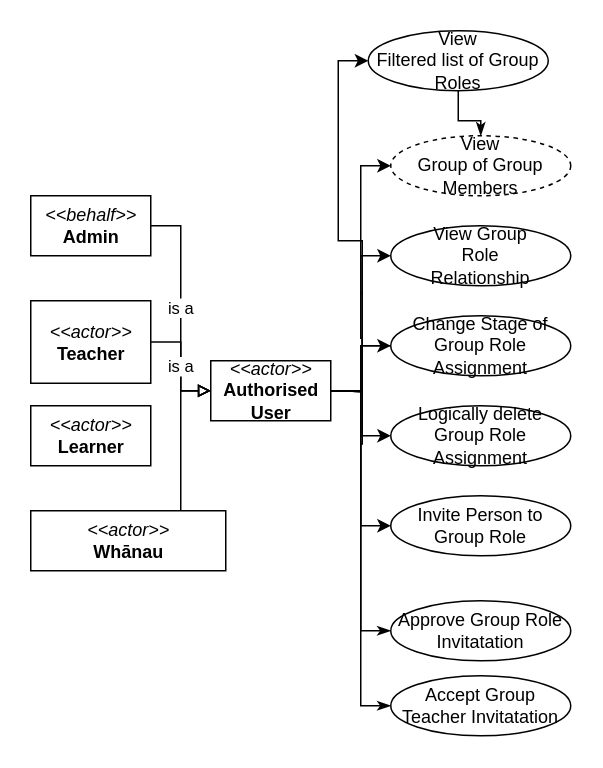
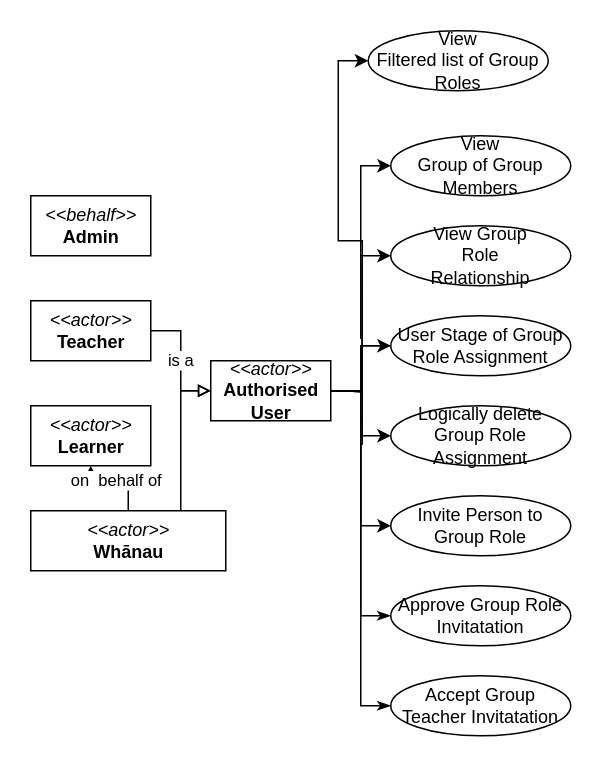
  <mxCell id="0" />
  <mxCell id="1" parent="0" />
  <mxCell id="2" style="edgeStyle=orthogonalEdgeStyle;rounded=0;orthogonalLoop=1;jettySize=auto;html=1;entryX=0;entryY=0.5;entryDx=0;entryDy=0;fontColor=#999999;" parent="1" target="12" edge="1"><mxGeometry relative="1" as="geometry"><mxPoint x="220" y="260" as="sourcePoint" /></mxGeometry></mxCell>
  <mxCell id="3" style="edgeStyle=orthogonalEdgeStyle;rounded=0;orthogonalLoop=1;jettySize=auto;html=1;entryX=0;entryY=0.5;entryDx=0;entryDy=0;fontColor=#999999;" parent="1" target="10" edge="1"><mxGeometry relative="1" as="geometry"><mxPoint x="220" y="260" as="sourcePoint" /></mxGeometry></mxCell>
  <mxCell id="4" style="edgeStyle=orthogonalEdgeStyle;rounded=0;orthogonalLoop=1;jettySize=auto;html=1;entryX=0;entryY=0.5;entryDx=0;entryDy=0;fontColor=default;" parent="1" target="13" edge="1"><mxGeometry relative="1" as="geometry"><mxPoint x="220" y="260" as="sourcePoint" /></mxGeometry></mxCell>
  <mxCell id="5" style="edgeStyle=orthogonalEdgeStyle;rounded=0;orthogonalLoop=1;jettySize=auto;html=1;entryX=0;entryY=0.5;entryDx=0;entryDy=0;fontColor=default;" parent="1" target="15" edge="1"><mxGeometry relative="1" as="geometry"><mxPoint x="220" y="260" as="sourcePoint" /></mxGeometry></mxCell>
  <mxCell id="6" style="edgeStyle=orthogonalEdgeStyle;rounded=0;orthogonalLoop=1;jettySize=auto;html=1;entryX=0;entryY=0.5;entryDx=0;entryDy=0;fontColor=default;" parent="1" target="20" edge="1"><mxGeometry relative="1" as="geometry"><mxPoint x="220" y="260" as="sourcePoint" /></mxGeometry></mxCell>
  <mxCell id="7" style="edgeStyle=orthogonalEdgeStyle;rounded=0;orthogonalLoop=1;jettySize=auto;html=1;entryX=0;entryY=0.5;entryDx=0;entryDy=0;fontColor=default;" parent="1" target="21" edge="1"><mxGeometry relative="1" as="geometry"><mxPoint x="220" y="260" as="sourcePoint" /></mxGeometry></mxCell>
  <mxCell id="8" style="edgeStyle=orthogonalEdgeStyle;rounded=0;orthogonalLoop=1;jettySize=auto;html=1;entryX=0;entryY=0.5;entryDx=0;entryDy=0;endArrow=classicThin;endFill=1;" parent="1" source="9" target="22" edge="1"><mxGeometry relative="1" as="geometry" /></mxCell>
  <mxCell id="9" value="&lt;i&gt;&amp;lt;&amp;lt;actor&amp;gt;&amp;gt;&lt;br&gt;&lt;/i&gt;&lt;b&gt;Authorised&lt;br&gt;User&lt;/b&gt;" style="text;html=1;align=center;verticalAlign=middle;dashed=0;fillColor=#ffffff;strokeColor=#000000;" parent="1" vertex="1"><mxGeometry x="140" y="240" width="80" height="40" as="geometry" /></mxCell>
- <mxCell id="10" value="View&lt;br&gt;Group of Group Members" style="ellipse;whiteSpace=wrap;html=1;dashed=1;" parent="1" vertex="1"><mxGeometry x="260" y="90" width="120" height="40" as="geometry" /></mxCell>
- <mxCell id="11" style="edgeStyle=orthogonalEdgeStyle;rounded=0;orthogonalLoop=1;jettySize=auto;html=1;entryX=0.5;entryY=0;entryDx=0;entryDy=0;fontColor=default;endArrow=classicThin;endFill=1;" parent="1" source="12" target="10" edge="1"><mxGeometry relative="1" as="geometry" /></mxCell>
+ <mxCell id="10" value="View&lt;br&gt;Group of Group Members" style="ellipse;whiteSpace=wrap;html=1;" parent="1" vertex="1"><mxGeometry x="260" y="90" width="120" height="40" as="geometry" /></mxCell>
  <mxCell id="12" value="View&lt;br&gt;Filtered list of Group&lt;br&gt;Roles" style="ellipse;whiteSpace=wrap;html=1;" parent="1" vertex="1"><mxGeometry x="245" y="20" width="120" height="40" as="geometry" /></mxCell>
  <mxCell id="13" value="View Group &lt;br&gt;Role&lt;br&gt;Relationship&lt;br&gt;" style="ellipse;whiteSpace=wrap;html=1;fontColor=default;strokeColor=default;" parent="1" vertex="1"><mxGeometry x="260" y="150" width="120" height="40" as="geometry" /></mxCell>
  <mxCell id="14" style="edgeStyle=orthogonalEdgeStyle;rounded=0;orthogonalLoop=1;jettySize=auto;html=1;exitX=0;exitY=0.5;exitDx=0;exitDy=0;entryX=0;entryY=0.5;entryDx=0;entryDy=0;endArrow=classicThin;endFill=1;" parent="1" source="15" target="27" edge="1"><mxGeometry relative="1" as="geometry" /></mxCell>
- <mxCell id="15" value="Change Stage of Group Role Assignment" style="ellipse;whiteSpace=wrap;html=1;fontColor=default;strokeColor=default;" parent="1" vertex="1"><mxGeometry x="260" y="210" width="120" height="40" as="geometry" /></mxCell>
- <mxCell id="16" value="is a" style="edgeStyle=orthogonalEdgeStyle;rounded=0;orthogonalLoop=1;jettySize=auto;html=1;entryX=0;entryY=0.5;entryDx=0;entryDy=0;fontColor=default;endArrow=block;endFill=0;" parent="1" source="17" target="9" edge="1"><mxGeometry relative="1" as="geometry" /></mxCell>
+ <mxCell id="15" value="User Stage of Group Role Assignment" style="ellipse;whiteSpace=wrap;html=1;fontColor=default;strokeColor=default;" parent="1" vertex="1"><mxGeometry x="260" y="210" width="120" height="40" as="geometry" /></mxCell>
  <mxCell id="17" value="&lt;i&gt;&amp;lt;&amp;lt;behalf&amp;gt;&amp;gt;&lt;br&gt;&lt;/i&gt;&lt;b&gt;Admin&lt;/b&gt;" style="text;html=1;align=center;verticalAlign=middle;dashed=0;fillColor=#ffffff;strokeColor=#000000;" parent="1" vertex="1"><mxGeometry x="20" y="130" width="80" height="40" as="geometry" /></mxCell>
  <mxCell id="18" value="is a" style="edgeStyle=orthogonalEdgeStyle;rounded=0;orthogonalLoop=1;jettySize=auto;html=1;entryX=0;entryY=0.5;entryDx=0;entryDy=0;fontColor=default;endArrow=block;endFill=0;" parent="1" source="19" target="9" edge="1"><mxGeometry relative="1" as="geometry" /></mxCell>
- <mxCell id="19" value="&lt;i&gt;&amp;lt;&amp;lt;actor&amp;gt;&amp;gt;&lt;br&gt;&lt;/i&gt;&lt;b&gt;Teacher&lt;/b&gt;" style="text;html=1;align=center;verticalAlign=middle;dashed=0;fillColor=#ffffff;strokeColor=#000000;" parent="1" vertex="1"><mxGeometry x="20" y="200" width="80" height="55" as="geometry" /></mxCell>
+ <mxCell id="19" value="&lt;i&gt;&amp;lt;&amp;lt;actor&amp;gt;&amp;gt;&lt;br&gt;&lt;/i&gt;&lt;b&gt;Teacher&lt;/b&gt;" style="text;html=1;align=center;verticalAlign=middle;dashed=0;fillColor=#ffffff;strokeColor=#000000;" parent="1" vertex="1"><mxGeometry x="20" y="200" width="80" height="40" as="geometry" /></mxCell>
  <mxCell id="20" value="Logically delete &lt;br&gt;Group Role Assignment" style="ellipse;whiteSpace=wrap;html=1;fontColor=default;strokeColor=default;" parent="1" vertex="1"><mxGeometry x="260" y="270" width="120" height="40" as="geometry" /></mxCell>
  <mxCell id="21" value="Invite Person to&lt;br&gt;Group Role" style="ellipse;whiteSpace=wrap;html=1;fontColor=default;strokeColor=default;" parent="1" vertex="1"><mxGeometry x="260" y="330" width="120" height="40" as="geometry" /></mxCell>
- <mxCell id="22" value="Approve Group Role Invitatation" style="ellipse;whiteSpace=wrap;html=1;fontColor=default;strokeColor=default;" parent="1" vertex="1"><mxGeometry x="260" y="400" width="120" height="40" as="geometry" /></mxCell>
+ <mxCell id="22" value="Approve Group Role Invitatation" style="ellipse;whiteSpace=wrap;html=1;fontColor=default;strokeColor=default;" parent="1" vertex="1"><mxGeometry x="260" y="390" width="120" height="40" as="geometry" /></mxCell>
  <mxCell id="23" value="&lt;i&gt;&amp;lt;&amp;lt;actor&amp;gt;&amp;gt;&lt;br&gt;&lt;/i&gt;&lt;b&gt;Learner&lt;/b&gt;" style="text;html=1;align=center;verticalAlign=middle;dashed=0;fillColor=#ffffff;strokeColor=#000000;" parent="1" vertex="1"><mxGeometry x="20" y="270" width="80" height="40" as="geometry" /></mxCell>
+ <mxCell id="24" value="on&amp;nbsp; behalf of" style="edgeStyle=orthogonalEdgeStyle;rounded=0;orthogonalLoop=1;jettySize=auto;html=1;entryX=0.5;entryY=1;entryDx=0;entryDy=0;" parent="1" source="26" target="23" edge="1"><mxGeometry relative="1" as="geometry" /></mxCell>
  <mxCell id="25" style="edgeStyle=orthogonalEdgeStyle;rounded=0;orthogonalLoop=1;jettySize=auto;html=1;endArrow=block;endFill=0;" parent="1" source="26" edge="1"><mxGeometry relative="1" as="geometry"><mxPoint x="140" y="260" as="targetPoint" /><Array as="points"><mxPoint x="120" y="360" /><mxPoint x="120" y="260" /></Array></mxGeometry></mxCell>
  <mxCell id="26" value="&lt;i&gt;&amp;lt;&amp;lt;actor&amp;gt;&amp;gt;&lt;br&gt;&lt;/i&gt;&lt;b&gt;Whānau&lt;/b&gt;" style="text;html=1;align=center;verticalAlign=middle;dashed=0;fillColor=#ffffff;strokeColor=#000000;" parent="1" vertex="1"><mxGeometry x="20" y="340" width="130" height="40" as="geometry" /></mxCell>
  <mxCell id="27" value="Accept Group Teacher Invitatation" style="ellipse;whiteSpace=wrap;html=1;fontColor=default;strokeColor=default;" parent="1" vertex="1"><mxGeometry x="260" y="450" width="120" height="40" as="geometry" /></mxCell>
